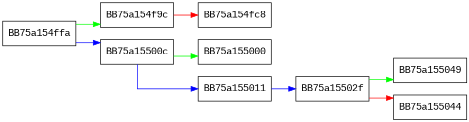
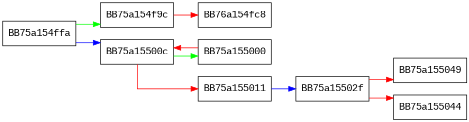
  digraph {
    fontname="Liberation Mono"
    rankdir=LR
    splines=ortho
    node [fontname="Liberation Mono" shape=box]
    edge [color=red fontname="Liberation Mono"]
    BB75a154f9c
-   BB75a154fc8
+   BB75a154fc8 [label=BB76a154fc8]
    BB75a154ffa
    BB75a15500c
    BB75a155000
    BB75a155011
    BB75a15502f
    BB75a155049
    BB75a155044
    BB75a154f9c -> BB75a154fc8
    BB75a154ffa -> BB75a154f9c [color=green]
    BB75a154ffa -> BB75a15500c [color=blue]
    BB75a15500c -> BB75a155000 [color=green]
-   BB75a15500c -> BB75a155011 [color=blue]
+   BB75a15500c -> BB75a155011
+   BB75a155000 -> BB75a15500c
    BB75a155011 -> BB75a15502f [color=blue]
-   BB75a15502f -> BB75a155049 [color=green]
+   BB75a15502f -> BB75a155049
    BB75a15502f -> BB75a155044
  }
